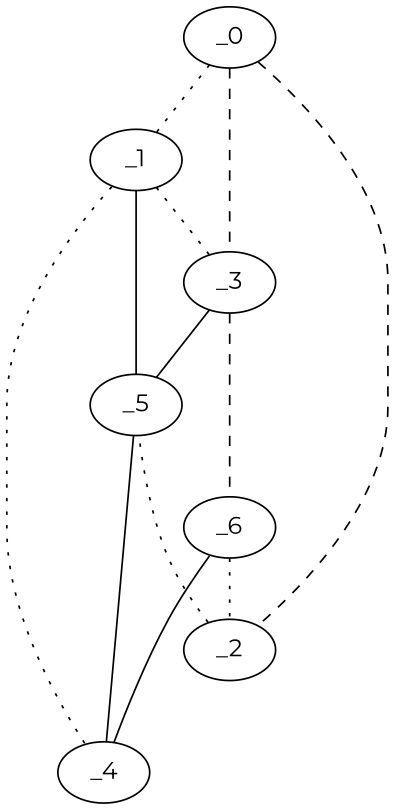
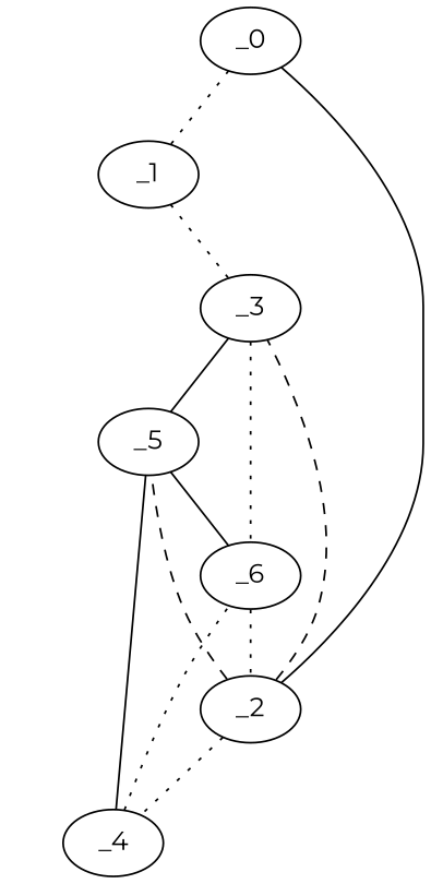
  graph {
    fontname=Montserrat
    node [fontname=Montserrat x=56 y=4]
    edge [fontname=Montserrat style=dotted valence=1]
    _1 [y=7]
    _0
    _2 [x=64 y=3]
    _3 [x=69 y=21]
    _4 [x=74]
    _5 [x=76 y=15]
    _6 [x=95 y=39]
    _1 -- _3
    _0 -- _1
-   _0 -- _2 [style=dashed]
-   _0 -- _3 [style=dashed valence=2]
-   _1 -- _4
-   _2 -- _5
+   _0 -- _2 [style=solid]
+   _2 -- _3 [style=dashed valence=2]
+   _2 -- _4
+   _2 -- _5 [style=dashed]
    _3 -- _5 [style=solid valence=2]
-   _3 -- _6 [style=dashed]
+   _3 -- _6
    _4 -- _5 [style=solid valence=2]
-   _4 -- _6 [style=solid]
-   _5 -- _1 [style=solid]
+   _4 -- _6
+   _5 -- _6 [style=solid]
    _6 -- _2
  }
